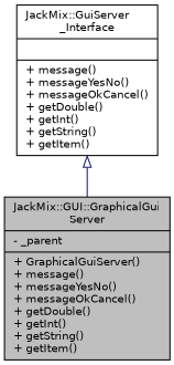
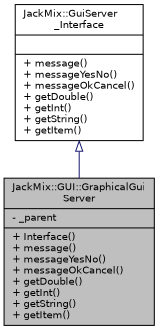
  digraph {
    node [color=black fontname=Helvetica fontsize=10 shape=record style=filled]
-   n1 [fillcolor=grey75 fontcolor=black height=0.2 label="{JackMix::GUI::GraphicalGui\lServer\n|- _parent\l|+ GraphicalGuiServer()\l+ message()\l+ messageYesNo()\l+ messageOkCancel()\l+ getDouble()\l+ getInt()\l+ getString()\l+ getItem()\l}" width=0.4]
+   n1 [fillcolor=grey75 fontcolor=black height=0.2 label="{JackMix::GUI::GraphicalGui\lServer\n|- _parent\l|+ Interface()\l+ message()\l+ messageYesNo()\l+ messageOkCancel()\l+ getDouble()\l+ getInt()\l+ getString()\l+ getItem()\l}" width=0.4]
    n2 [fillcolor=white height=0.2 label="{JackMix::GuiServer\l_Interface\n||+ message()\l+ messageYesNo()\l+ messageOkCancel()\l+ getDouble()\l+ getInt()\l+ getString()\l+ getItem()\l}" width=0.4]
    n2 -> n1 [arrowtail=onormal color=midnightblue dir=back fontname=Helvetica fontsize=10 labelfontname=Helvetica labelfontsize=10 style=solid]
  }
